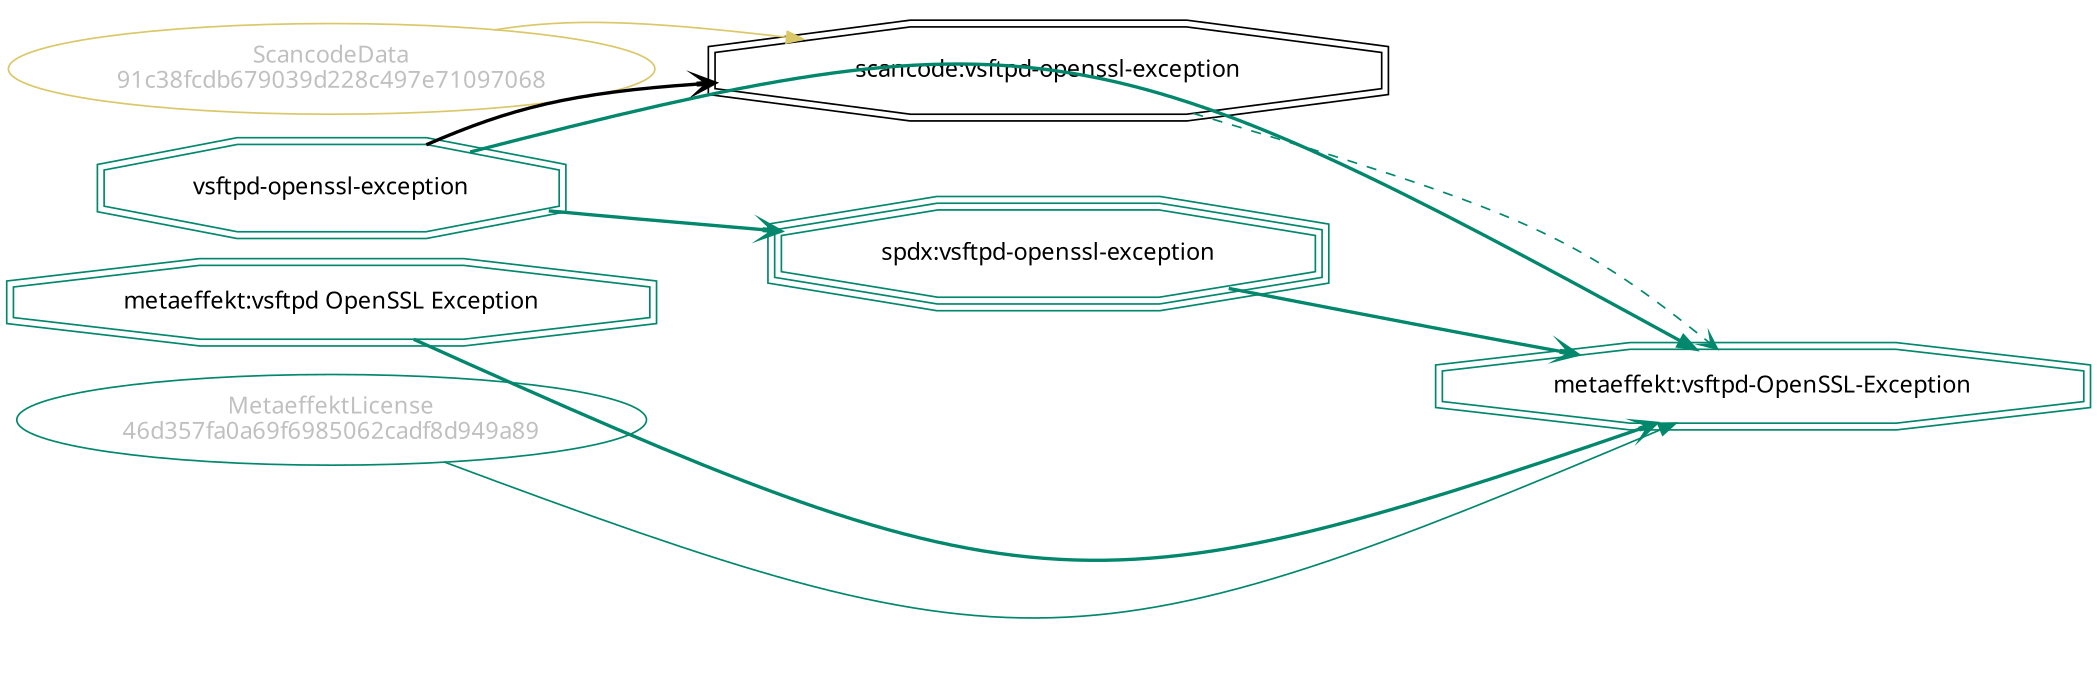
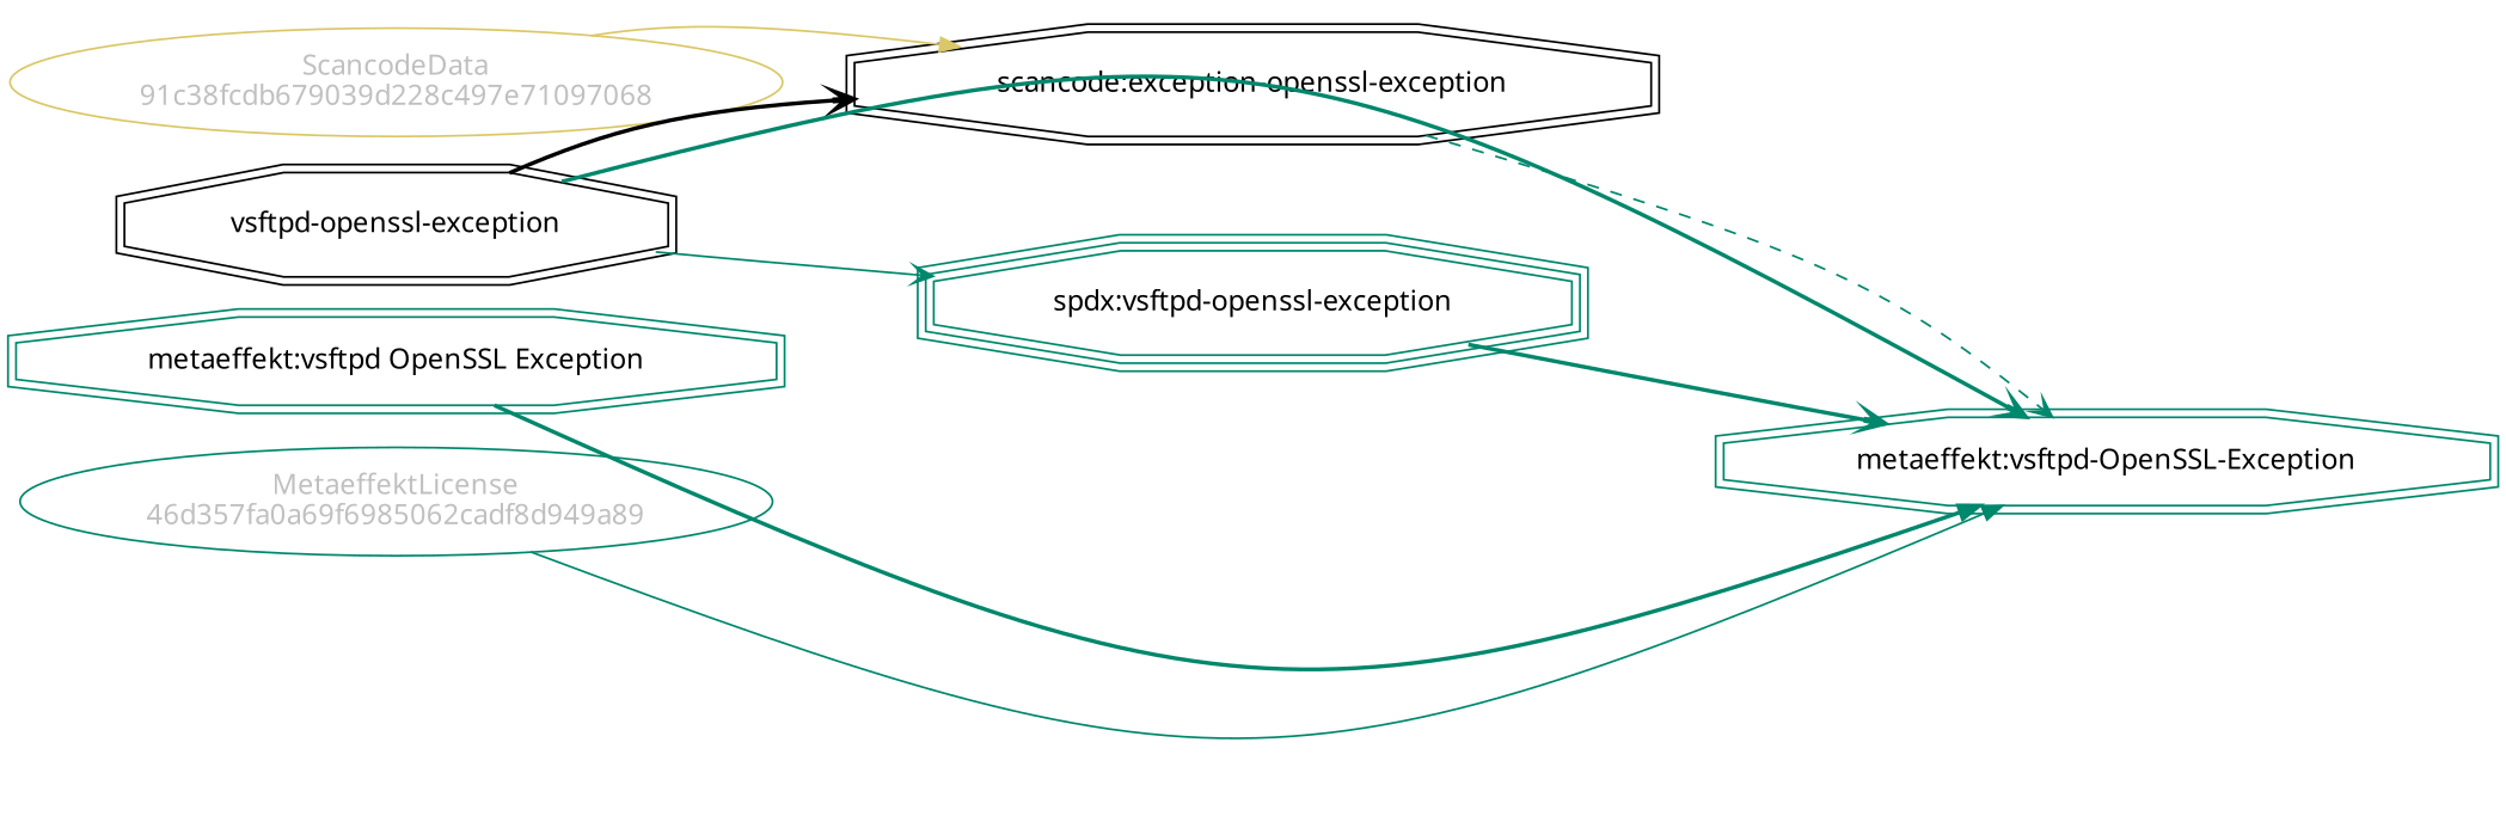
  strict digraph {
    fontname="Noto Sans"
    rankdir=LR
    splines=curved
    node [color="#00876c" fontname="Noto Sans" shape=doubleoctagon]
    edge [color="#00876c" fontname="Noto Sans" weight=0.7 arrowhead=vee style=bold]
    n1 [color="#dac767" fillcolor="beige;1" fontcolor=gray label="ScancodeData\n91c38fcdb679039d228c497e71097068" shape=ellipse]
-   n2 [label="scancode:vsftpd-openssl-exception" color=""]
+   n2 [label="scancode:exception-openssl-exception" color=""]
    n3 [label="metaeffekt:vsftpd-OpenSSL-Exception"]
-   n4 [label="vsftpd-openssl-exception"]
+   n4 [label="vsftpd-openssl-exception" color=""]
    n5 [label="spdx:vsftpd-openssl-exception" shape=tripleoctagon]
    n6 [label="metaeffekt:vsftpd OpenSSL Exception"]
    n7 [fillcolor="beige;1" fontcolor=gray label="MetaeffektLicense\n46d357fa0a69f6985062cadf8d949a89" shape=ellipse]
    n1 -> n2 [color="#dac767" weight=0.5 arrowhead="" style=""]
    n2 -> n3 [style=dashed weight=0.5]
    n4 -> n2 [color=""]
-   n4 -> n3 [arrowhead=normal]
-   n4 -> n5
+   n4 -> n3
+   n4 -> n5 [style=solid]
    n5 -> n3
-   n6 -> n3
+   n6 -> n3 [arrowhead=normal]
    n7 -> n3 [weight=0.5 arrowhead="" style=""]
  }
